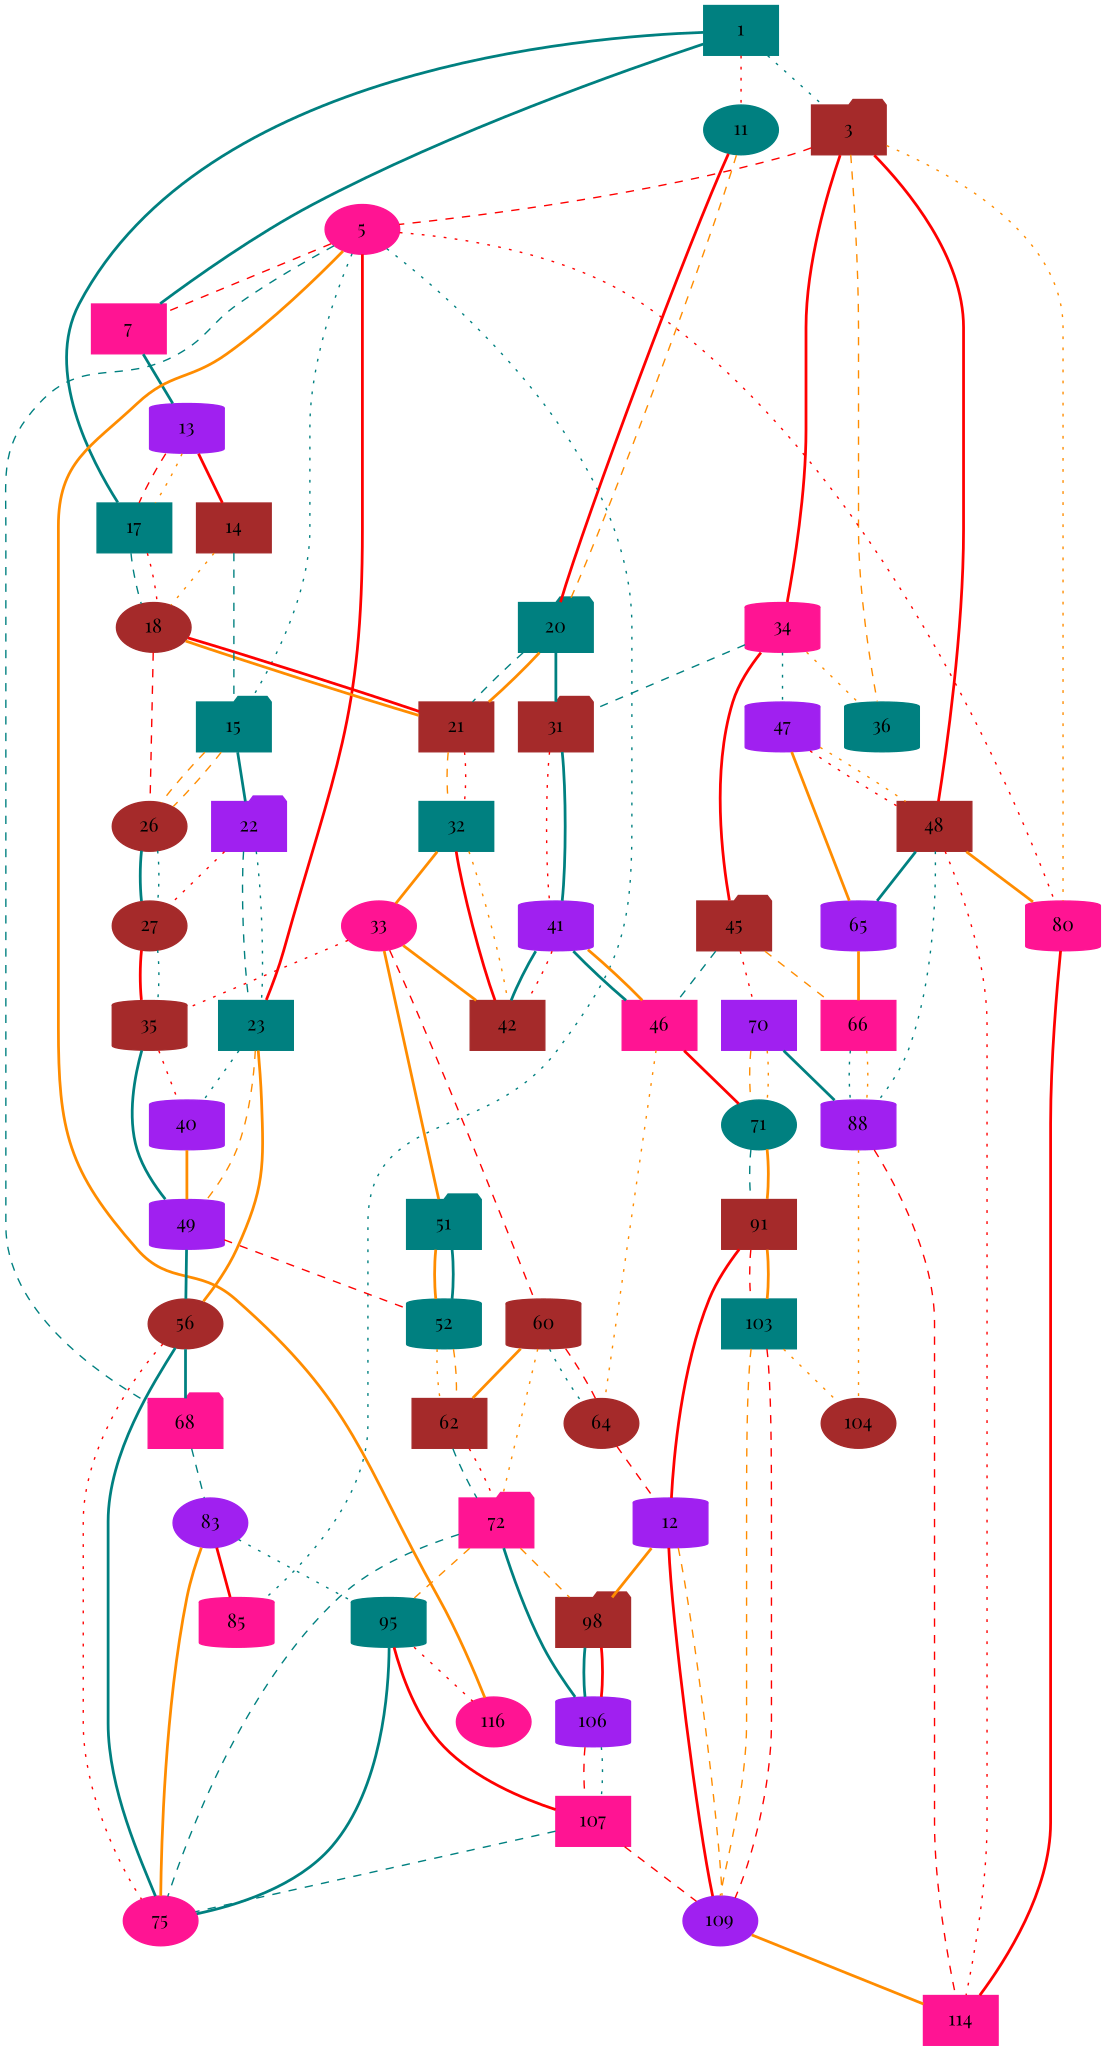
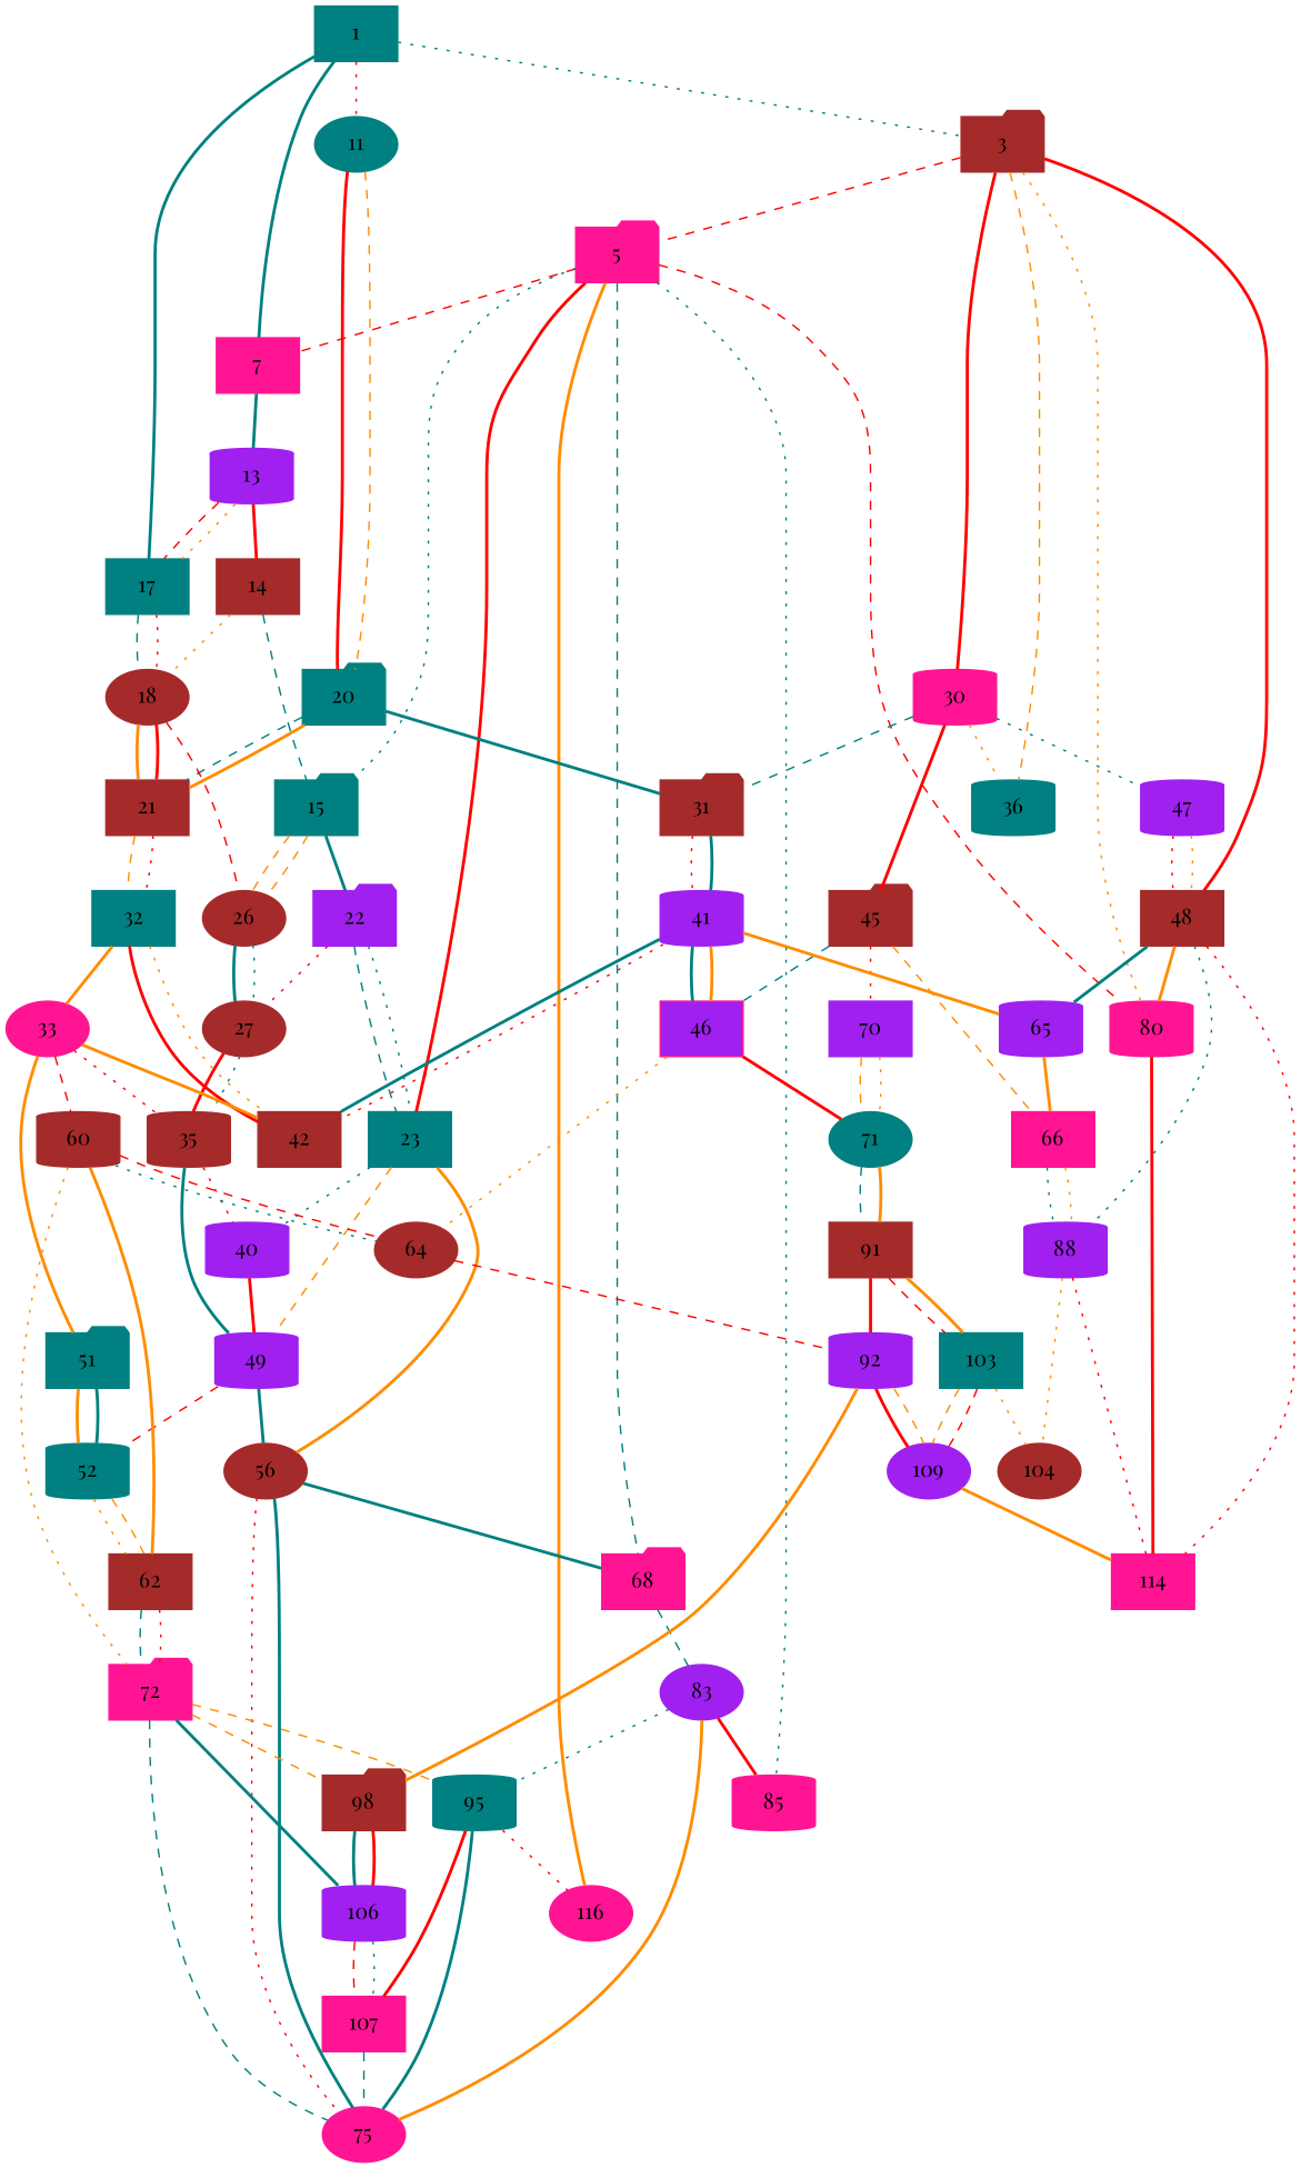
  graph {
    fontname="Playfair Display"
    node [color=brown fontname="Playfair Display" shape=box style=filled]
    edge [color=red fontname="Playfair Display" style=bold]
    1 [color=teal super="+8+2"]
    3 [shape=folder super="+4+28"]
    7 [color=deeppink super="+9"]
    11 [color=teal shape=ellipse]
    17 [color=teal]
-   5 [color=deeppink shape=ellipse super="+25+6+87"]
-   30 [color=deeppink shape=cylinder super="+37" label=34]
+   5 [color=deeppink shape=folder super="+25+6+87"]
+   30 [color=deeppink shape=cylinder super="+37"]
    36 [color=teal shape=cylinder]
    48 [super="+76"]
    80 [color=deeppink shape=cylinder]
    13 [color=purple shape=cylinder]
    20 [color=teal shape=folder]
    18 [shape=ellipse super="+19"]
    15 [color=teal shape=folder super="+16"]
    23 [color=teal super="+24"]
    68 [color=deeppink shape=folder]
    85 [color=deeppink shape=cylinder super="+90+86"]
    116 [color=deeppink shape=ellipse]
    31 [shape=folder]
    45 [shape=folder super="+67"]
    47 [color=purple shape=cylinder super="+59"]
    65 [color=purple shape=cylinder]
    88 [color=purple shape=cylinder super="+94+89"]
    114 [color=deeppink super="+115"]
    22 [color=purple shape=folder]
    26 [shape=ellipse]
    40 [color=purple shape=cylinder]
    49 [color=purple shape=cylinder super="+50+53"]
    56 [shape=ellipse super="+57"]
    83 [color=purple shape=ellipse super="+84+100"]
    14
    21
    27 [shape=ellipse]
    32 [color=teal]
    41 [color=purple shape=cylinder]
    33 [color=deeppink shape=ellipse super="+34+54"]
    42
    35 [shape=cylinder super="+39"]
    52 [color=teal shape=cylinder]
    75 [color=deeppink shape=ellipse super="+82"]
-   46 [color=deeppink super="+63"]
+   46 [color=deeppink super="+63" fillcolor=purple]
    66 [color=deeppink]
    70 [color=purple]
    51 [color=teal shape=folder]
    60 [shape=cylinder super="+61"]
    64 [shape=ellipse super="+78"]
    62
    72 [color=deeppink shape=folder super="+73"]
    71 [color=teal shape=ellipse]
-   92 [color=purple shape=cylinder super="+93" label=12]
+   92 [color=purple shape=cylinder super="+93"]
    91
    104 [shape=ellipse]
    95 [color=teal shape=cylinder super="+96+108"]
    98 [shape=folder]
    106 [color=purple shape=cylinder]
    109 [color=purple shape=ellipse super="+110"]
    103 [color=teal]
    107 [color=deeppink super="+111"]
    1 -- 3 [color=teal style=dotted weight=2]
    1 -- 7 [color=teal]
    1 -- 11 [style=dotted weight=2]
    1 -- 17 [color=teal]
    3 -- 5 [style=dashed]
    3 -- 30
    3 -- 36 [color=darkorange style=dashed weight=2]
    3 -- 48
    3 -- 80 [color=darkorange style=dotted]
    7 -- 13 [color=teal]
    11 -- 20
    11 -- 20 [color=darkorange style=dashed]
    17 -- 18 [color=teal style=dashed]
    17 -- 18 [style=dotted]
    5 -- 7 [style=dashed]
-   5 -- 80 [style=dotted]
+   5 -- 80 [style=dashed]
    5 -- 15 [color=teal style=dotted]
    5 -- 23
    5 -- 68 [color=teal style=dashed]
    5 -- 85 [color=teal style=dotted weight=2]
    5 -- 116 [color=darkorange]
    30 -- 36 [color=darkorange style=dotted]
    30 -- 31 [color=teal style=dashed]
    30 -- 45
    30 -- 47 [color=teal style=dotted weight=2]
    48 -- 80 [color=darkorange]
    48 -- 65 [color=teal]
    48 -- 88 [color=teal style=dotted]
    48 -- 114 [style=dotted]
    80 -- 114
    13 -- 17 [style=dashed]
    13 -- 17 [color=darkorange style=dotted]
    13 -- 14
    20 -- 31 [color=teal]
    20 -- 21 [color=teal style=dashed]
    20 -- 21 [color=darkorange]
    18 -- 26 [style=dashed]
    18 -- 21 [color=darkorange]
    18 -- 21
    15 -- 22 [color=teal]
    15 -- 26 [color=darkorange style=dashed]
    15 -- 26 [color=darkorange style=dashed]
    23 -- 40 [color=teal style=dotted]
    23 -- 49 [color=darkorange style=dashed]
    23 -- 56 [color=darkorange]
    68 -- 83 [color=teal style=dashed]
    31 -- 41 [style=dotted]
    31 -- 41 [color=teal]
    45 -- 46 [color=teal style=dashed]
    45 -- 66 [color=darkorange style=dashed]
    45 -- 70 [style=dotted]
    47 -- 48 [style=dotted]
    47 -- 48 [color=darkorange style=dotted]
-   47 -- 65 [color=darkorange]
+   41 -- 65 [color=darkorange]
    65 -- 66 [color=darkorange]
-   88 -- 114 [style=dashed]
+   88 -- 114 [style=dotted]
    88 -- 104 [color=darkorange style=dotted weight=2]
    22 -- 23 [color=teal style=dashed]
    22 -- 23 [color=teal style=dotted]
    22 -- 27 [style=dotted]
    26 -- 27 [color=teal]
    26 -- 27 [color=teal style=dotted]
-   40 -- 49 [color=darkorange]
+   40 -- 49
    49 -- 56 [color=teal]
    49 -- 52 [style=dashed]
    56 -- 68 [color=teal]
    56 -- 75 [style=dotted]
    56 -- 75 [color=teal]
    83 -- 85 [weight=2]
    83 -- 95 [color=teal style=dotted]
    14 -- 18 [color=darkorange style=dotted]
    14 -- 15 [color=teal style=dashed]
    21 -- 32 [color=darkorange style=dashed]
    21 -- 32 [style=dotted]
    27 -- 35
    27 -- 35 [color=teal style=dotted]
    32 -- 33 [color=darkorange]
    32 -- 42
    32 -- 42 [color=darkorange style=dotted]
    41 -- 42 [color=teal]
    41 -- 42 [style=dotted]
    41 -- 46 [color=teal]
    41 -- 46 [color=darkorange]
    33 -- 42 [color=darkorange]
    33 -- 35 [style=dotted]
    33 -- 51 [color=darkorange weight=2]
    33 -- 60 [style=dashed]
    35 -- 40 [style=dotted]
    35 -- 49 [color=teal]
    52 -- 62 [color=darkorange style=dotted]
    52 -- 62 [color=darkorange style=dashed]
    75 -- 83 [color=darkorange weight=2]
    75 -- 95 [color=teal]
    46 -- 64 [color=darkorange style=dotted]
    46 -- 71
    66 -- 88 [color=teal style=dotted]
    66 -- 88 [color=darkorange style=dotted]
-   70 -- 88 [color=teal]
    70 -- 71 [color=darkorange style=dashed]
    70 -- 71 [color=darkorange style=dotted]
    51 -- 52 [color=darkorange]
    51 -- 52 [color=teal]
    60 -- 64 [color=teal style=dotted weight=2]
    60 -- 64 [style=dashed]
    60 -- 62 [color=darkorange]
    60 -- 72 [color=darkorange style=dotted]
    64 -- 92 [style=dashed]
    62 -- 72 [color=teal style=dashed]
    62 -- 72 [style=dotted]
    72 -- 75 [color=teal style=dashed]
    72 -- 95 [color=darkorange style=dashed]
    72 -- 98 [color=darkorange style=dashed]
    72 -- 106 [color=teal]
    71 -- 91 [color=teal style=dashed]
    71 -- 91 [color=darkorange]
    92 -- 98 [color=darkorange]
    92 -- 109
    92 -- 109 [color=darkorange style=dashed]
    91 -- 92
    91 -- 103 [style=dashed]
    91 -- 103 [color=darkorange]
    95 -- 116 [style=dotted]
    95 -- 107
    98 -- 106 [color=teal]
    98 -- 106
    106 -- 107 [style=dashed]
    106 -- 107 [color=teal style=dotted]
    109 -- 114 [color=darkorange]
    103 -- 104 [color=darkorange style=dotted]
    103 -- 109 [color=darkorange style=dashed]
    103 -- 109 [style=dashed]
    107 -- 75 [color=teal style=dashed]
-   107 -- 109 [style=dashed]
  }
